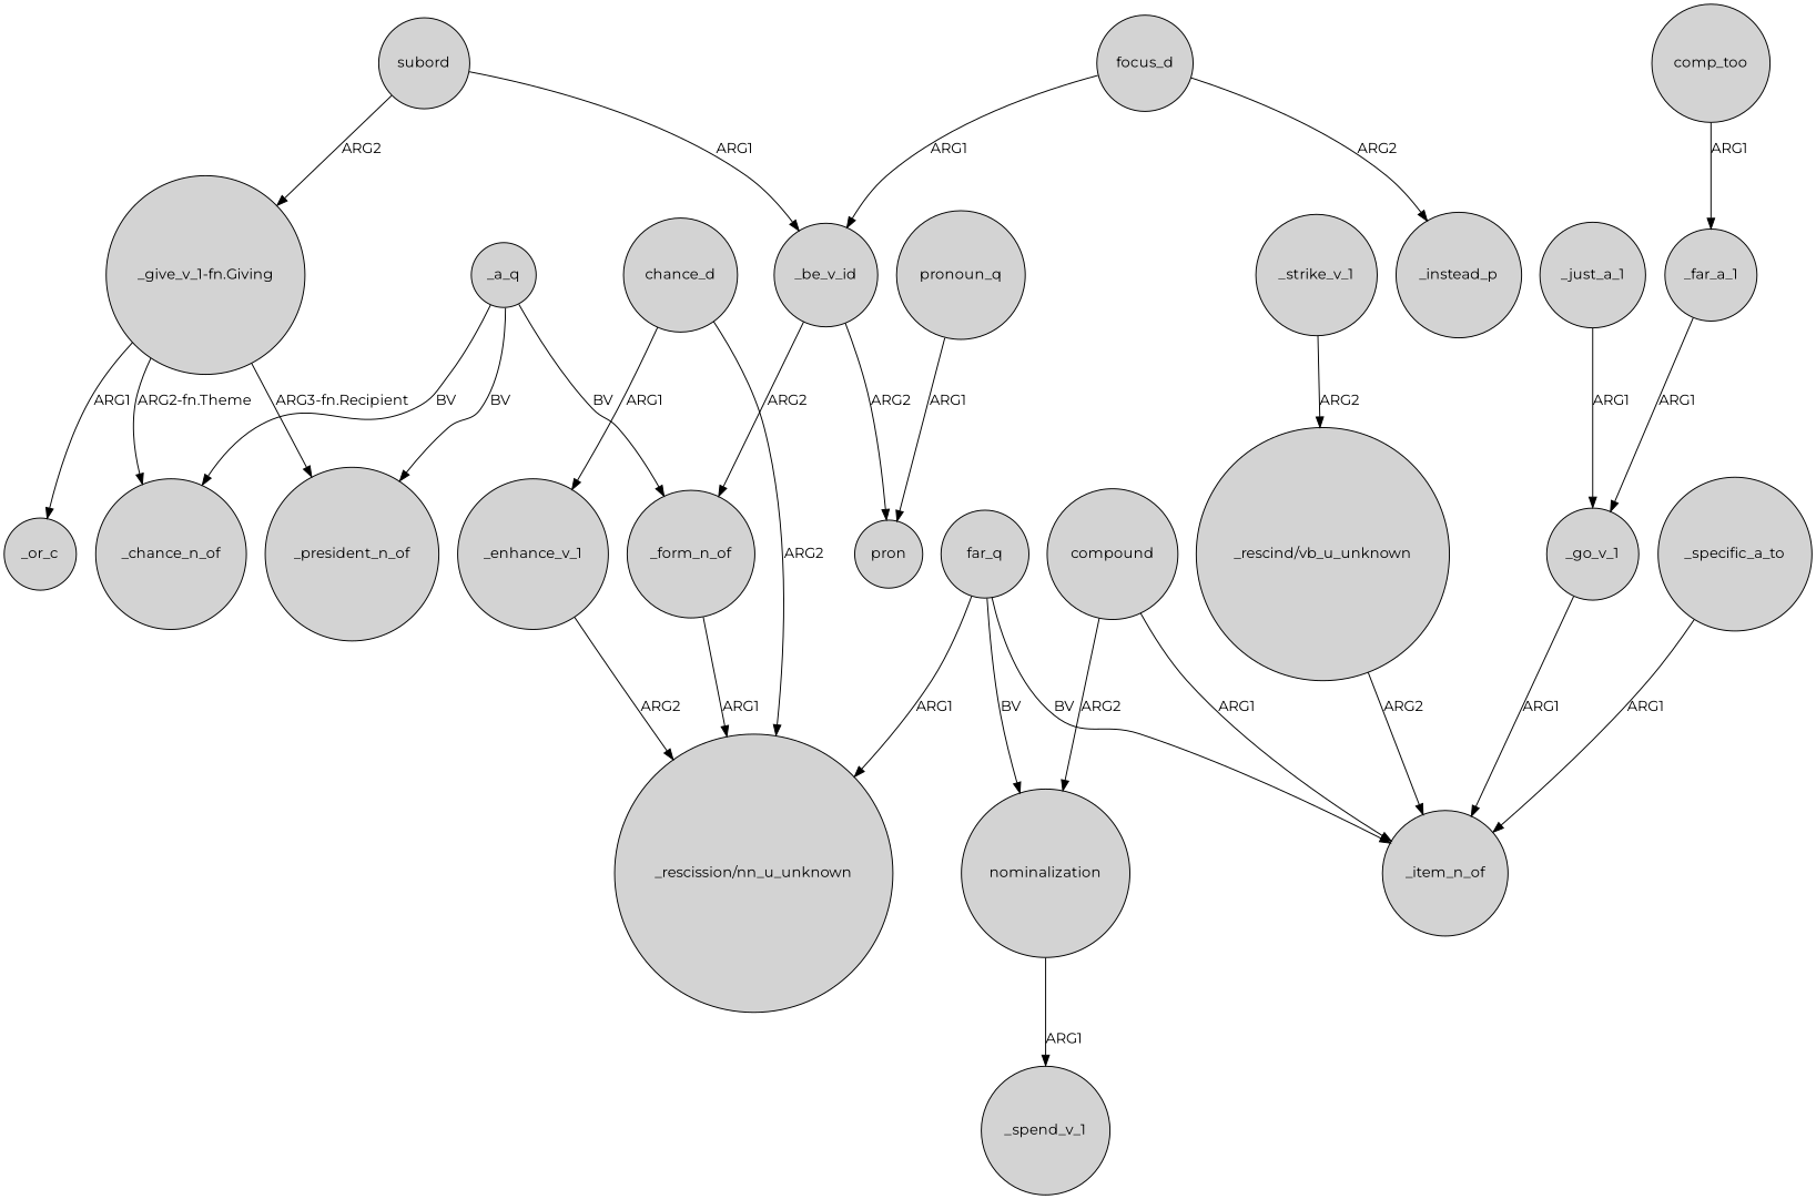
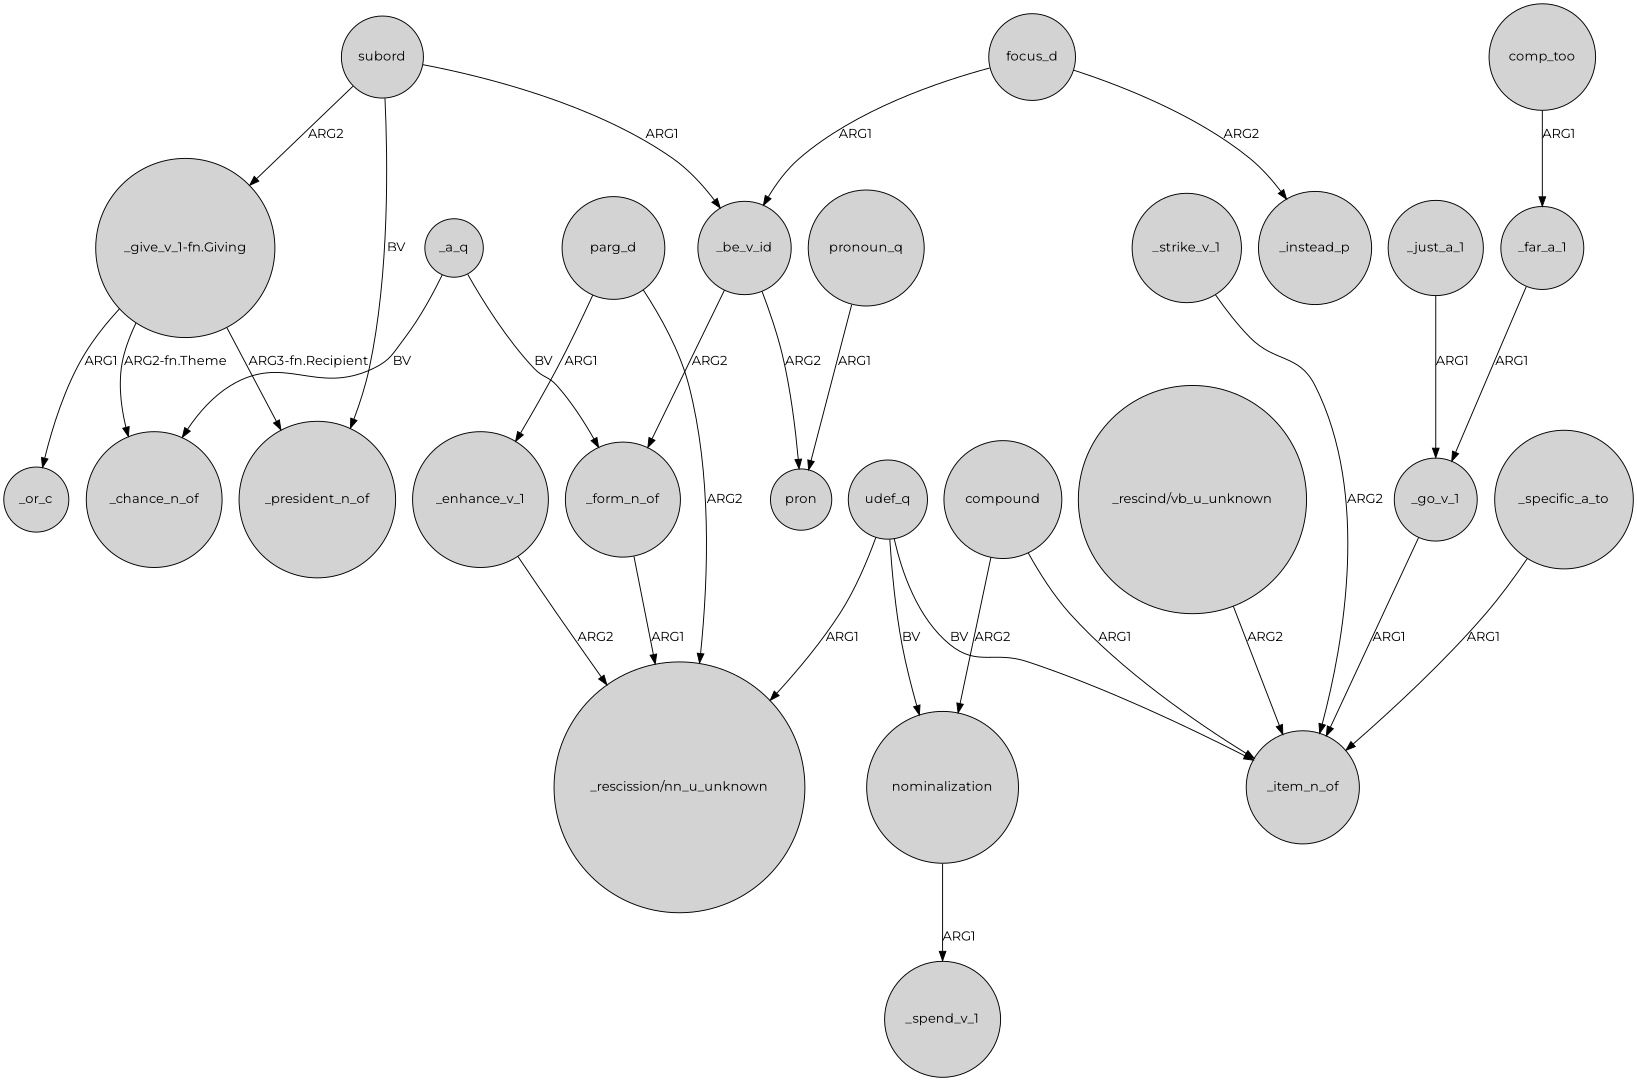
  digraph {
    fontname=Montserrat
    node [fontname=Montserrat shape=circle style=filled]
    edge [fontname=Montserrat]
    subord
    _be_v_id
    "_give_v_1-fn.Giving"
    _form_n_of
    pron
    _chance_n_of
    _president_n_of
    _or_c
    "_rescission/nn_u_unknown"
    nominalization
    _spend_v_1
    "_rescind/vb_u_unknown"
    _item_n_of
-   parg_d [label=chance_d]
+   parg_d
    _enhance_v_1
    _a_q
    _strike_v_1
    compound
    pronoun_q
-   udef_q [label=far_q]
+   udef_q
    focus_d
    _instead_p
    _go_v_1
    comp_too
    _far_a_1
    _just_a_1
    _specific_a_to
    subord -> _be_v_id [label=ARG1]
    subord -> "_give_v_1-fn.Giving" [label=ARG2]
    _be_v_id -> _form_n_of [label=ARG2]
    _be_v_id -> pron [label=ARG2]
    "_give_v_1-fn.Giving" -> _chance_n_of [label="ARG2-fn.Theme"]
    "_give_v_1-fn.Giving" -> _president_n_of [label="ARG3-fn.Recipient"]
    "_give_v_1-fn.Giving" -> _or_c [label=ARG1]
    _form_n_of -> "_rescission/nn_u_unknown" [label=ARG1]
    nominalization -> _spend_v_1 [label=ARG1]
    "_rescind/vb_u_unknown" -> _item_n_of [label=ARG2]
    parg_d -> "_rescission/nn_u_unknown" [label=ARG2]
    parg_d -> _enhance_v_1 [label=ARG1]
    _enhance_v_1 -> "_rescission/nn_u_unknown" [label=ARG2]
    _a_q -> _form_n_of [label=BV]
    _a_q -> _chance_n_of [label=BV]
-   _a_q -> _president_n_of [label=BV]
-   _strike_v_1 -> "_rescind/vb_u_unknown" [label=ARG2]
+   subord -> _president_n_of [label=BV]
+   _strike_v_1 -> _item_n_of [label=ARG2]
    compound -> nominalization [label=ARG2]
    compound -> _item_n_of [label=ARG1]
    pronoun_q -> pron [label=ARG1]
    udef_q -> "_rescission/nn_u_unknown" [label=ARG1]
    udef_q -> nominalization [label=BV]
    udef_q -> _item_n_of [label=BV]
    focus_d -> _be_v_id [label=ARG1]
    focus_d -> _instead_p [label=ARG2]
    _go_v_1 -> _item_n_of [label=ARG1]
    comp_too -> _far_a_1 [label=ARG1]
    _far_a_1 -> _go_v_1 [label=ARG1]
    _just_a_1 -> _go_v_1 [label=ARG1]
    _specific_a_to -> _item_n_of [label=ARG1]
  }
